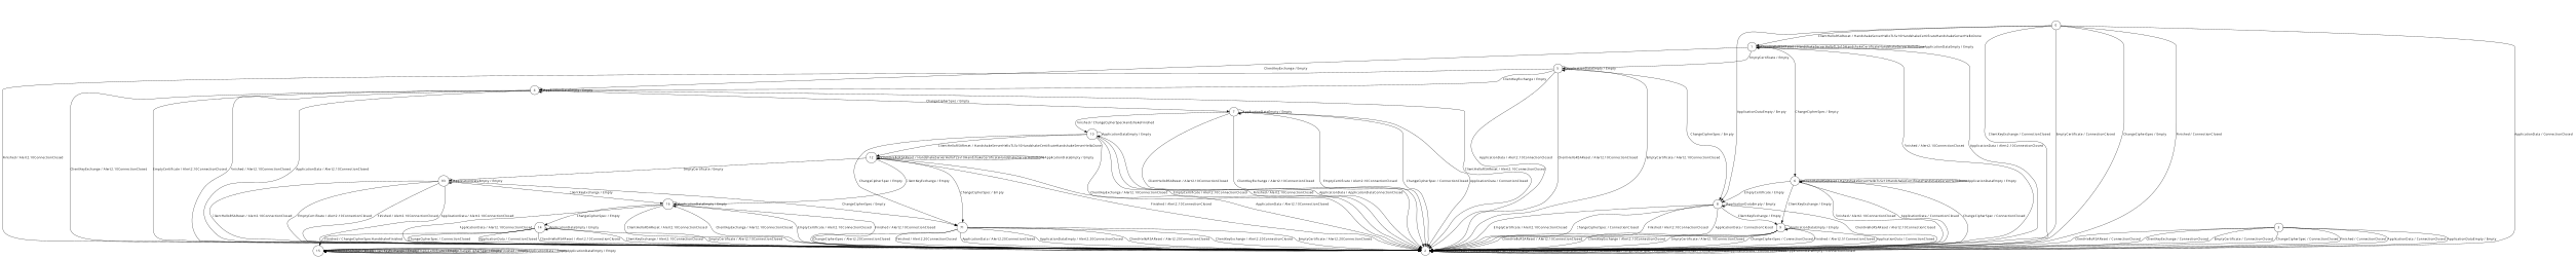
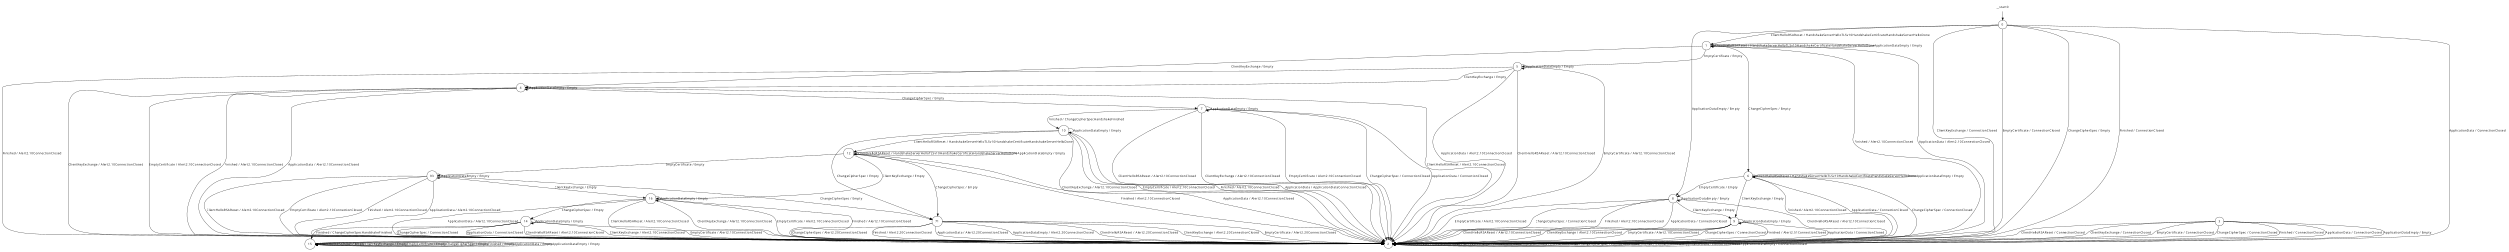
  digraph {
    fontname="Open Sans"
    node [fontname="Open Sans" shape=circle]
    edge [fontname="Open Sans"]
+   __start0 [shape=none]
    n2 [label=0]
    n3 [label=1]
    n4 [label=2]
    n5 [label=8]
    n6 [label=4]
    n7 [label=5]
    n8 [label=6]
    n9 [label=3]
    n10 [label=7]
    n11 [label=9]
    n12 [label=10]
    n13 [label=71]
    n14 [label=12]
    n15 [label=93]
    n16 [label=16]
    n17 [label=14]
    n18 [label=15]
+   __start0 -> n2
    n2 -> n3 [label="ClientHelloRSAReset / HandshakeServerHelloTLSv10HandshakeCertificateHandshakeServerHelloDone"]
    n2 -> n4 [label="ClientKeyExchange / ConnectionClosed"]
    n2 -> n4 [label="EmptyCertificate / ConnectionClosed"]
    n2 -> n4 [label="ChangeCipherSpec / Empty"]
    n2 -> n4 [label="Finished / ConnectionClosed"]
    n2 -> n4 [label="ApplicationData / ConnectionClosed"]
    n2 -> n5 [label="ApplicationDataEmpty / Empty"]
    n3 -> n3 [label="ClientHelloRSAReset / HandshakeServerHelloTLSv10HandshakeCertificateHandshakeServerHelloDone"]
    n3 -> n3 [label="ApplicationDataEmpty / Empty"]
    n3 -> n4 [label="Finished / Alert2.10ConnectionClosed"]
    n3 -> n4 [label="ApplicationData / Alert2.10ConnectionClosed"]
    n3 -> n6 [label="ClientKeyExchange / Empty"]
    n3 -> n7 [label="EmptyCertificate / Empty"]
    n3 -> n8 [label="ChangeCipherSpec / Empty"]
    n4 -> n4 [label="ClientHelloRSAReset / ConnectionClosed"]
    n4 -> n4 [label="ClientKeyExchange / ConnectionClosed"]
    n4 -> n4 [label="EmptyCertificate / ConnectionClosed"]
    n4 -> n4 [label="ChangeCipherSpec / ConnectionClosed"]
    n4 -> n4 [label="Finished / ConnectionClosed"]
    n4 -> n4 [label="ApplicationData / ConnectionClosed"]
    n4 -> n4 [label="ApplicationDataEmpty / ConnectionClosed"]
    n5 -> n4 [label="ClientHelloRSAReset / Alert2.10ConnectionClosed"]
    n5 -> n4 [label="EmptyCertificate / Alert2.10ConnectionClosed"]
    n5 -> n4 [label="ChangeCipherSpec / ConnectionClosed"]
    n5 -> n4 [label="Finished / Alert2.10ConnectionClosed"]
    n5 -> n4 [label="ApplicationData / ConnectionClosed"]
    n5 -> n5 [label="ApplicationDataEmpty / Empty"]
    n5 -> n11 [label="ClientKeyExchange / Empty"]
    n6 -> n4 [label="ClientHelloRSAReset / Alert2.10ConnectionClosed"]
    n6 -> n4 [label="ClientKeyExchange / Alert2.10ConnectionClosed"]
    n6 -> n4 [label="EmptyCertificate / Alert2.10ConnectionClosed"]
    n6 -> n4 [label="Finished / Alert2.10ConnectionClosed"]
    n6 -> n4 [label="ApplicationData / Alert2.10ConnectionClosed"]
    n6 -> n6 [label="ApplicationDataEmpty / Empty"]
    n6 -> n10 [label="ChangeCipherSpec / Empty"]
    n7 -> n4 [label="ClientHelloRSAReset / Alert2.10ConnectionClosed"]
    n7 -> n4 [label="EmptyCertificate / Alert2.10ConnectionClosed"]
    n7 -> n4 [label="Finished / Alert2.10ConnectionClosed"]
    n7 -> n4 [label="ApplicationData / Alert2.10ConnectionClosed"]
-   n7 -> n5 [label="ChangeCipherSpec / Empty"]
    n7 -> n6 [label="ClientKeyExchange / Empty"]
    n7 -> n7 [label="ApplicationDataEmpty / Empty"]
    n8 -> n4 [label="ChangeCipherSpec / ConnectionClosed"]
    n8 -> n4 [label="Finished / Alert2.10ConnectionClosed"]
    n8 -> n4 [label="ApplicationData / ConnectionClosed"]
    n8 -> n5 [label="EmptyCertificate / Empty"]
    n8 -> n8 [label="ClientHelloRSAReset / HandshakeServerHelloTLSv10HandshakeCertificateHandshakeServerHelloDone"]
    n8 -> n8 [label="ApplicationDataEmpty / Empty"]
    n8 -> n11 [label="ClientKeyExchange / Empty"]
    n9 -> n4 [label="ClientHelloRSAReset / ConnectionClosed"]
    n9 -> n4 [label="ClientKeyExchange / ConnectionClosed"]
    n9 -> n4 [label="EmptyCertificate / ConnectionClosed"]
    n9 -> n4 [label="ChangeCipherSpec / ConnectionClosed"]
    n9 -> n4 [label="Finished / ConnectionClosed"]
    n9 -> n4 [label="ApplicationData / ConnectionClosed"]
    n9 -> n4 [label="ApplicationDataEmpty / Empty"]
    n10 -> n4 [label="ClientHelloRSAReset / Alert2.10ConnectionClosed"]
    n10 -> n4 [label="ClientKeyExchange / Alert2.10ConnectionClosed"]
    n10 -> n4 [label="EmptyCertificate / Alert2.10ConnectionClosed"]
    n10 -> n4 [label="ChangeCipherSpec / ConnectionClosed"]
    n10 -> n4 [label="ApplicationData / ConnectionClosed"]
    n10 -> n10 [label="ApplicationDataEmpty / Empty"]
    n10 -> n12 [label="Finished / ChangeCipherSpecHandshakeFinished"]
    n11 -> n4 [label="ClientHelloRSAReset / Alert2.10ConnectionClosed"]
    n11 -> n4 [label="ClientKeyExchange / Alert2.10ConnectionClosed"]
    n11 -> n4 [label="EmptyCertificate / Alert2.10ConnectionClosed"]
    n11 -> n4 [label="ChangeCipherSpec / ConnectionClosed"]
    n11 -> n4 [label="Finished / Alert2.51ConnectionClosed"]
    n11 -> n4 [label="ApplicationData / ConnectionClosed"]
    n11 -> n11 [label="ApplicationDataEmpty / Empty"]
    n12 -> n4 [label="ClientKeyExchange / Alert2.10ConnectionClosed"]
    n12 -> n4 [label="EmptyCertificate / Alert2.10ConnectionClosed"]
    n12 -> n4 [label="Finished / Alert2.10ConnectionClosed"]
    n12 -> n4 [label="ApplicationData / ApplicationDataConnectionClosed"]
    n12 -> n12 [label="ApplicationDataEmpty / Empty"]
    n12 -> n13 [label="ChangeCipherSpec / Empty"]
    n12 -> n14 [label="ClientHelloRSAReset / HandshakeServerHelloTLSv10HandshakeCertificateHandshakeServerHelloDone"]
    n13 -> n4 [label="ClientHelloRSAReset / Alert2.20ConnectionClosed"]
    n13 -> n4 [label="ClientKeyExchange / Alert2.20ConnectionClosed"]
    n13 -> n4 [label="EmptyCertificate / Alert2.20ConnectionClosed"]
    n13 -> n4 [label="ChangeCipherSpec / Alert2.20ConnectionClosed"]
    n13 -> n4 [label="Finished / Alert2.20ConnectionClosed"]
    n13 -> n4 [label="ApplicationData / Alert2.20ConnectionClosed"]
    n13 -> n4 [label="ApplicationDataEmpty / Alert2.20ConnectionClosed"]
    n14 -> n4 [label="Finished / Alert2.10ConnectionClosed"]
    n14 -> n4 [label="ApplicationData / Alert2.10ConnectionClosed"]
    n14 -> n13 [label="ChangeCipherSpec / Empty"]
    n14 -> n14 [label="ClientHelloRSAReset / HandshakeServerHelloTLSv10HandshakeCertificateHandshakeServerHelloDone"]
    n14 -> n14 [label="ApplicationDataEmpty / Empty"]
    n14 -> n15 [label="EmptyCertificate / Empty"]
    n14 -> n16 [label="ClientKeyExchange / Empty"]
    n15 -> n4 [label="ClientHelloRSAReset / Alert2.10ConnectionClosed"]
    n15 -> n4 [label="EmptyCertificate / Alert2.10ConnectionClosed"]
    n15 -> n4 [label="Finished / Alert2.10ConnectionClosed"]
    n15 -> n4 [label="ApplicationData / Alert2.10ConnectionClosed"]
    n15 -> n13 [label="ChangeCipherSpec / Empty"]
    n15 -> n15 [label="ApplicationDataEmpty / Empty"]
    n15 -> n16 [label="ClientKeyExchange / Empty"]
    n16 -> n4 [label="ClientHelloRSAReset / Alert2.10ConnectionClosed"]
    n16 -> n4 [label="ClientKeyExchange / Alert2.10ConnectionClosed"]
    n16 -> n4 [label="EmptyCertificate / Alert2.10ConnectionClosed"]
    n16 -> n4 [label="Finished / Alert2.10ConnectionClosed"]
    n16 -> n4 [label="ApplicationData / Alert2.10ConnectionClosed"]
    n16 -> n16 [label="ApplicationDataEmpty / Empty"]
    n16 -> n17 [label="ChangeCipherSpec / Empty"]
    n17 -> n4 [label="ClientHelloRSAReset / Alert2.10ConnectionClosed"]
    n17 -> n4 [label="ClientKeyExchange / Alert2.10ConnectionClosed"]
    n17 -> n4 [label="EmptyCertificate / Alert2.10ConnectionClosed"]
    n17 -> n4 [label="ChangeCipherSpec / ConnectionClosed"]
    n17 -> n4 [label="ApplicationData / ConnectionClosed"]
    n17 -> n17 [label="ApplicationDataEmpty / Empty"]
    n17 -> n18 [label="Finished / ChangeCipherSpecHandshakeFinished"]
    n18 -> n18 [label="ClientHelloRSAReset / Empty"]
    n18 -> n18 [label="ClientKeyExchange / Empty"]
    n18 -> n18 [label="EmptyCertificate / Empty"]
    n18 -> n18 [label="ChangeCipherSpec / Empty"]
    n18 -> n18 [label="Finished / Empty"]
    n18 -> n18 [label="ApplicationData / Empty"]
    n18 -> n18 [label="ApplicationDataEmpty / Empty"]
  }
